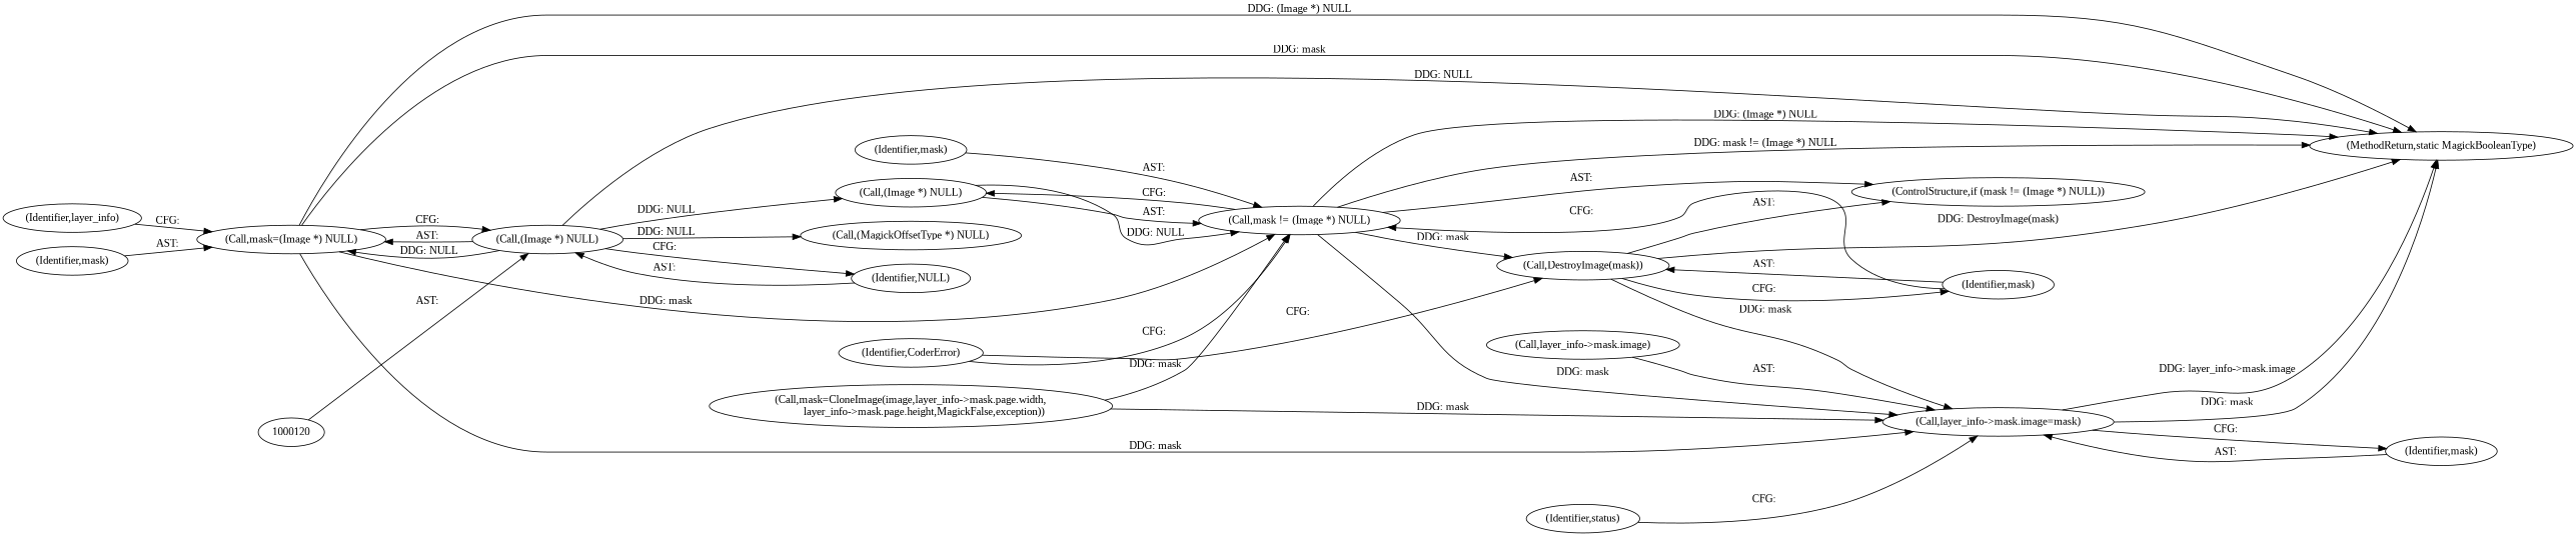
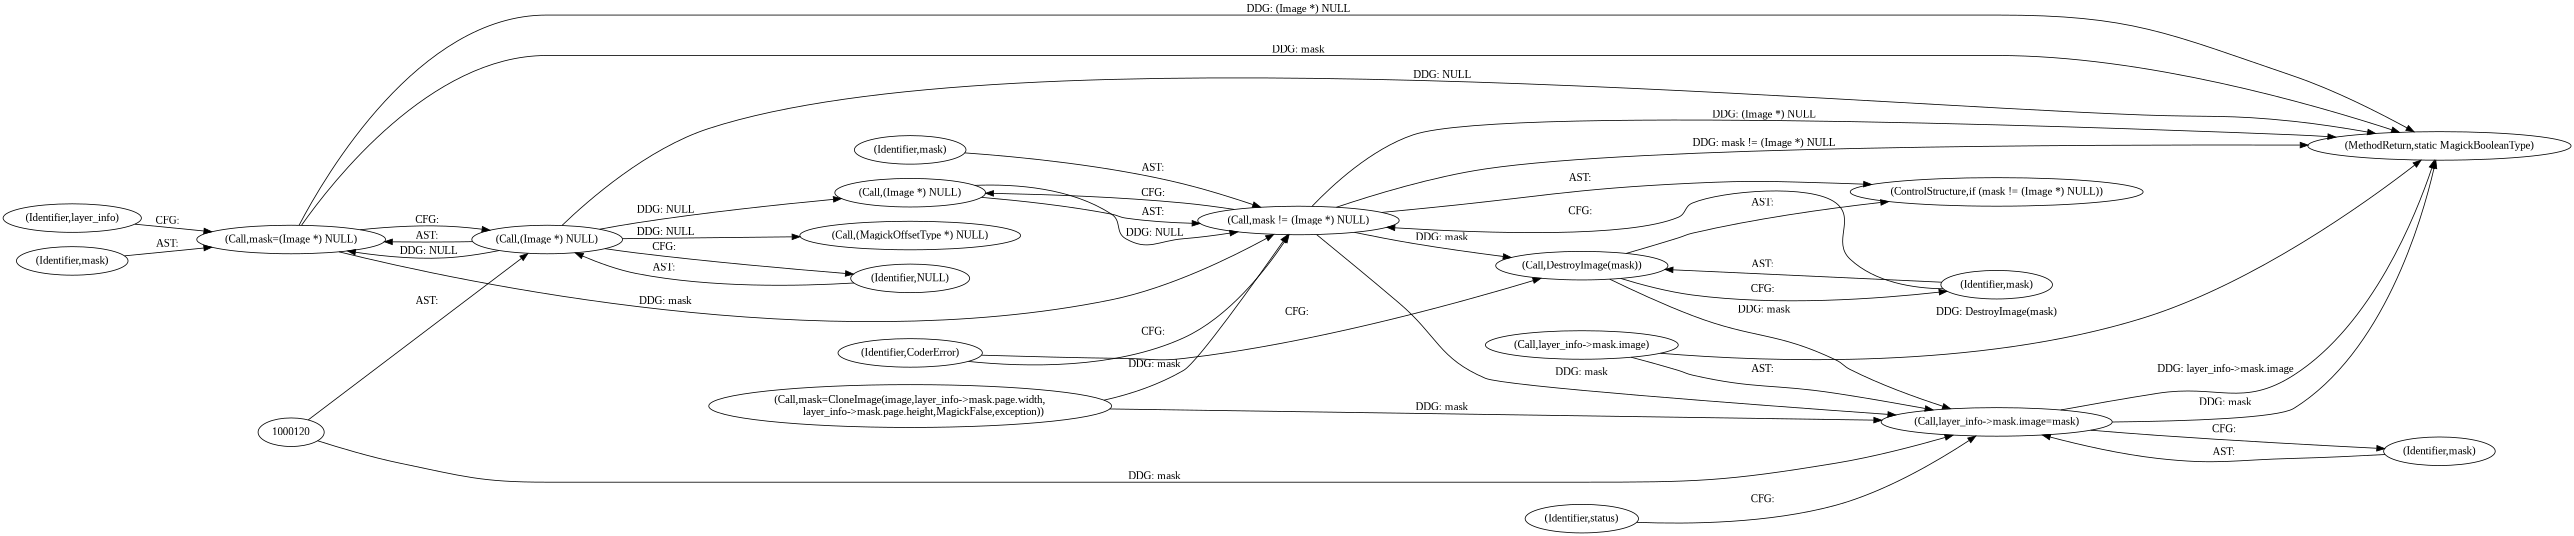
  digraph {
    fontname="Liberation Serif"
    rankdir=LR
    node [fontname="Liberation Serif"]
    edge [fontname="Liberation Serif"]
    n1 [label="(Call,mask=(Image *) NULL)"]
    n2 [label="(Call,(Image *) NULL)"]
    n3 [label="(Call,mask != (Image *) NULL)"]
    n4 [label="(Call,layer_info->mask.image=mask)"]
    n5 [label="(MethodReturn,static MagickBooleanType)"]
    n6 [label="(Call,(MagickOffsetType *) NULL)"]
    n7 [label="(Identifier,NULL)"]
    n8 [label="(Call,(Image *) NULL)"]
    n9 [label="(Call,DestroyImage(mask))"]
    n10 [label="(ControlStructure,if (mask != (Image *) NULL))"]
    n11 [label="(Identifier,mask)"]
    n12 [label="(Identifier,mask)"]
    n13 [label="(Identifier,status)"]
    n14 [label="(Call,layer_info->mask.image)"]
    n15 [label="(Identifier,CoderError)"]
    n16 [label="(Call,mask=CloneImage(image,layer_info->mask.page.width,\n         layer_info->mask.page.height,MagickFalse,exception))"]
    n17 [label="(Identifier,mask)"]
    n18 [label="(Identifier,layer_info)"]
    n19 [label="(Identifier,mask)"]
    1000120
    n1 -> n2 [label="CFG: "]
    n1 -> n3 [label="DDG: mask"]
-   n1 -> n4 [label="DDG: mask"]
+   1000120 -> n4 [label="DDG: mask"]
    n1 -> n5 [label="DDG: mask"]
    n1 -> n5 [label="DDG: (Image *) NULL"]
    n2 -> n1 [label="AST: "]
    n2 -> n1 [label="DDG: NULL"]
    n2 -> n5 [label="DDG: NULL"]
    n2 -> n6 [label="DDG: NULL"]
    n2 -> n7 [label="CFG: "]
    n2 -> n8 [label="DDG: NULL"]
    n3 -> n4 [label="DDG: mask"]
    n3 -> n5 [label="DDG: (Image *) NULL"]
    n3 -> n5 [label="DDG: mask != (Image *) NULL"]
    n3 -> n8 [label="CFG: "]
    n3 -> n9 [label="DDG: mask"]
    n3 -> n10 [label="AST: "]
    n4 -> n5 [label="DDG: layer_info->mask.image"]
    n4 -> n5 [label="DDG: mask"]
    n4 -> n11 [label="CFG: "]
    n7 -> n2 [label="AST: "]
    n8 -> n3 [label="AST: "]
    n8 -> n3 [label="DDG: NULL"]
    n9 -> n4 [label="DDG: mask"]
-   n9 -> n5 [label="DDG: DestroyImage(mask)"]
+   n14 -> n5 [label="DDG: DestroyImage(mask)"]
    n9 -> n10 [label="AST: "]
    n9 -> n12 [label="CFG: "]
    n11 -> n4 [label="AST: "]
    n12 -> n3 [label="CFG: "]
    n12 -> n9 [label="AST: "]
    n13 -> n4 [label="CFG: "]
    n14 -> n4 [label="AST: "]
    n15 -> n3 [label="CFG: "]
    n15 -> n9 [label="CFG: "]
    n16 -> n3 [label="DDG: mask"]
    n16 -> n4 [label="DDG: mask"]
    n17 -> n3 [label="AST: "]
    n18 -> n1 [label="CFG: "]
    n19 -> n1 [label="AST: "]
    1000120 -> n2 [label="AST: "]
  }
